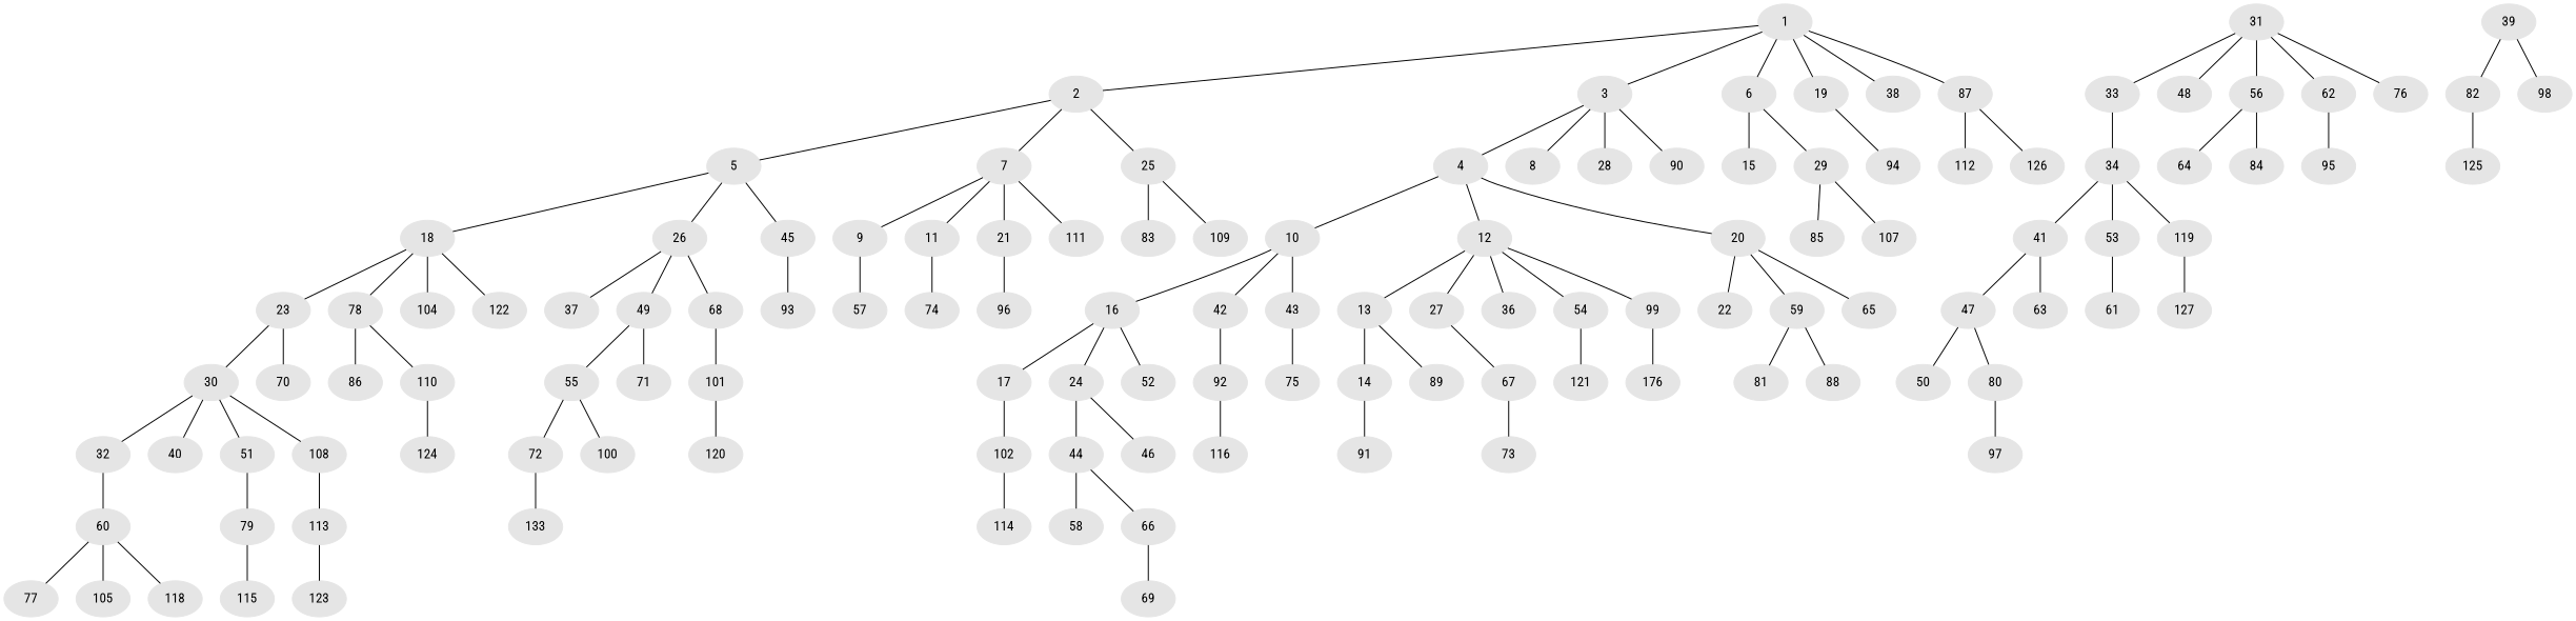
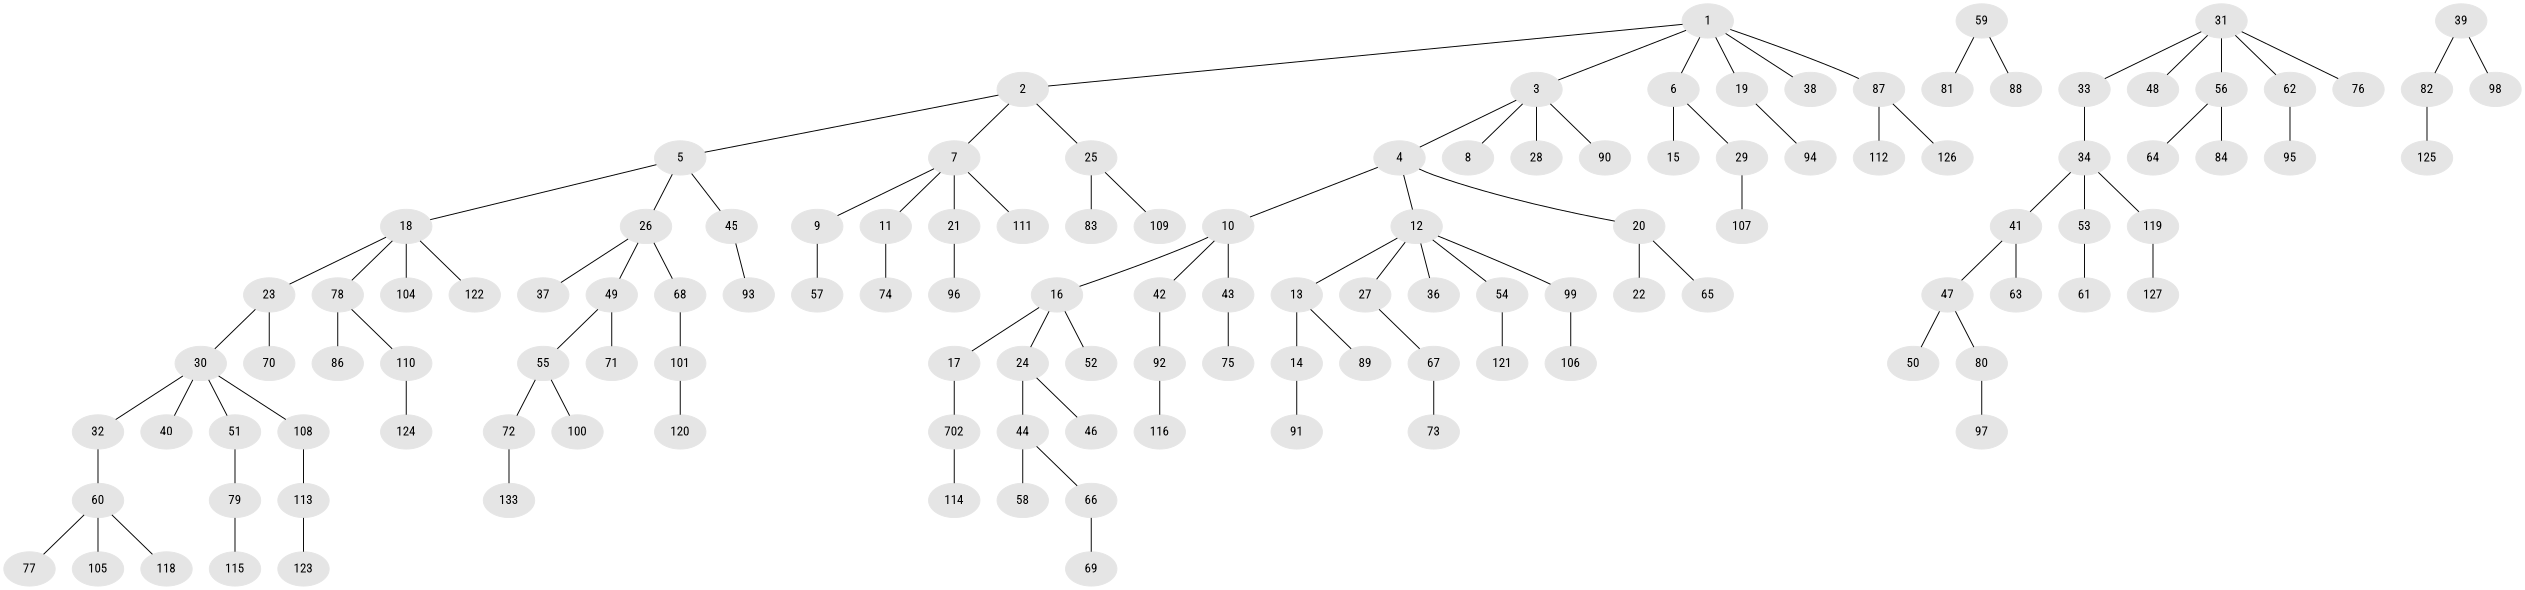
  graph {
    fontname="Roboto Condensed"
    node [color=gray90 fontname="Roboto Condensed" style=filled]
    edge [fontname="Roboto Condensed"]
    1
    2
    3
    6
    19
    38
    87
    5
    7
    25
    4
    8
    28
    90
    15
    29
    94
    112
    126
    18
    26
    45
    9
    11
    21
    111
    83
    109
    10
    12
    20
    16
    42
    43
    13
    27
    36
    54
    99
    22
    59
    65
    23
    78
    104
    122
    37
    49
    68
    93
-   85
    107
    57
    74
    96
    17
    24
    52
    92
    75
    14
    89
    67
    31
    33
    48
    56
    62
    76
    121
-   106 [label=176]
+   106
    91
-   102
+   102 [label=702]
    44
    46
    114
    30
    70
    86
    110
    81
    88
    32
    40
    51
    108
    58
    66
    55
    71
    101
    73
    60
    79
    113
    34
    64
    84
    95
    77
    105
    118
    41
    53
    119
    47
    63
    61
    127
    39
    82
    98
    125
    50
    80
    116
    69
    97
    72
    100
    115
    n122 [label=133]
    120
    124
    123
    1 -- 2
    1 -- 3
    1 -- 6
    1 -- 19
    1 -- 38
    1 -- 87
    2 -- 5
    2 -- 7
    2 -- 25
    3 -- 4
    3 -- 8
    3 -- 28
    3 -- 90
    6 -- 15
    6 -- 29
    19 -- 94
    87 -- 112
    87 -- 126
    5 -- 18
    5 -- 26
    5 -- 45
    7 -- 9
    7 -- 11
    7 -- 21
    7 -- 111
    25 -- 83
    25 -- 109
    4 -- 10
    4 -- 12
    4 -- 20
-   29 -- 85
    29 -- 107
    18 -- 23
    18 -- 78
    18 -- 104
    18 -- 122
    26 -- 37
    26 -- 49
    26 -- 68
    45 -- 93
    9 -- 57
    11 -- 74
    21 -- 96
    10 -- 16
    10 -- 42
    10 -- 43
    12 -- 13
    12 -- 27
    12 -- 36
    12 -- 54
    12 -- 99
    20 -- 22
-   20 -- 59
    20 -- 65
    16 -- 17
    16 -- 24
    16 -- 52
    42 -- 92
    43 -- 75
    13 -- 14
    13 -- 89
    27 -- 67
    54 -- 121
    99 -- 106
    59 -- 81
    59 -- 88
    23 -- 30
    23 -- 70
    78 -- 86
    78 -- 110
    49 -- 55
    49 -- 71
    68 -- 101
    17 -- 102
    24 -- 44
    24 -- 46
    92 -- 116
    14 -- 91
    67 -- 73
    31 -- 33
    31 -- 48
    31 -- 56
    31 -- 62
    31 -- 76
    33 -- 34
    56 -- 64
    56 -- 84
    62 -- 95
    102 -- 114
    44 -- 58
    44 -- 66
    30 -- 32
    30 -- 40
    30 -- 51
    30 -- 108
    110 -- 124
    32 -- 60
    51 -- 79
    108 -- 113
    66 -- 69
    55 -- 72
    55 -- 100
    101 -- 120
    60 -- 77
    60 -- 105
    60 -- 118
    79 -- 115
    113 -- 123
    34 -- 41
    34 -- 53
    34 -- 119
    41 -- 47
    41 -- 63
    53 -- 61
    119 -- 127
    47 -- 50
    47 -- 80
    39 -- 82
    39 -- 98
    82 -- 125
    80 -- 97
    72 -- n122
  }
